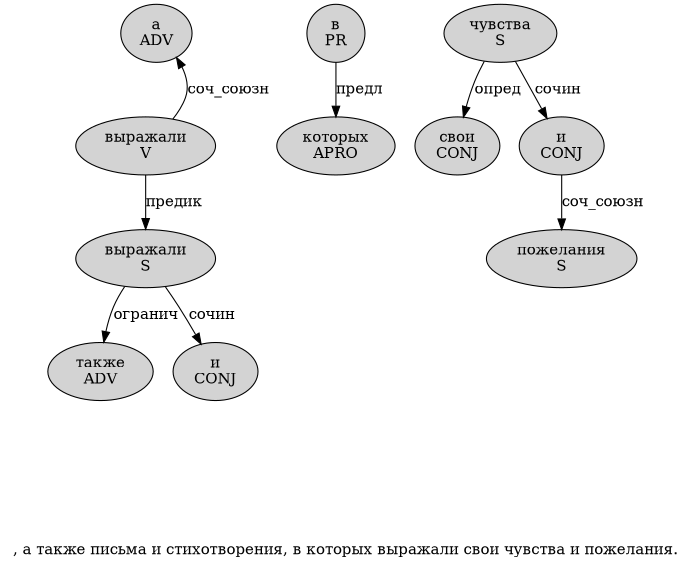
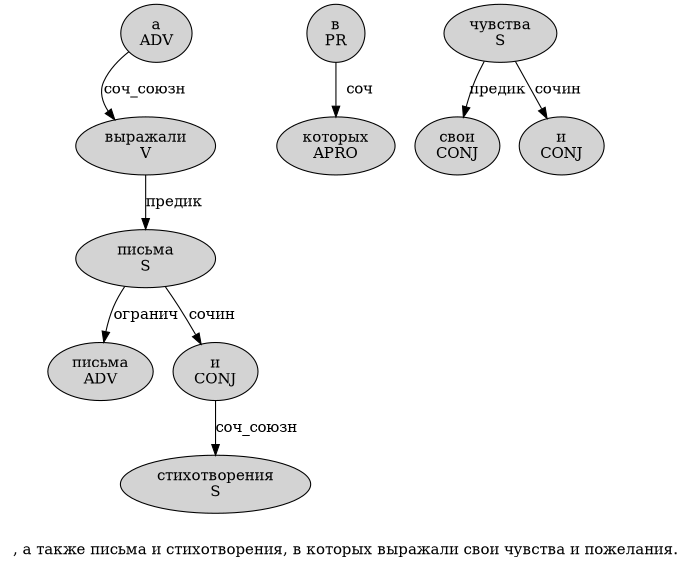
  digraph {
    label=", а также письма и стихотворения, в которых выражали свои чувства и пожелания."
    node [fillcolor=lightgray penwidth=1 shape=ellipse style=filled]
    n1 [label="а\nADV"]
    n2 [label="выражали\nV"]
-   n3 [label="выражали\nS"]
-   n4 [label="также\nADV"]
+   n3 [label="письма\nS"]
+   n4 [label="письма\nADV"]
    n5 [label="и\nCONJ"]
+   n6 [label="стихотворения\nS"]
    n7 [label="в\nPR"]
    n8 [label="которых\nAPRO"]
    n9 [label="чувства\nS"]
    n10 [label="свои\nCONJ"]
    n11 [label="и\nCONJ"]
-   n12 [label="пожелания\nS"]
-   n2 -> n1 [label="соч_союзн"]
+   n1 -> n2 [label="соч_союзн"]
    n2 -> n3 [label="предик"]
    n3 -> n4 [label="огранич"]
    n3 -> n5 [label="сочин"]
-   n7 -> n8 [label="предл"]
-   n9 -> n10 [label="опред"]
+   n5 -> n6 [label="соч_союзн"]
+   n7 -> n8 [label="соч"]
+   n9 -> n10 [label="предик"]
    n9 -> n11 [label="сочин"]
-   n11 -> n12 [label="соч_союзн"]
  }
